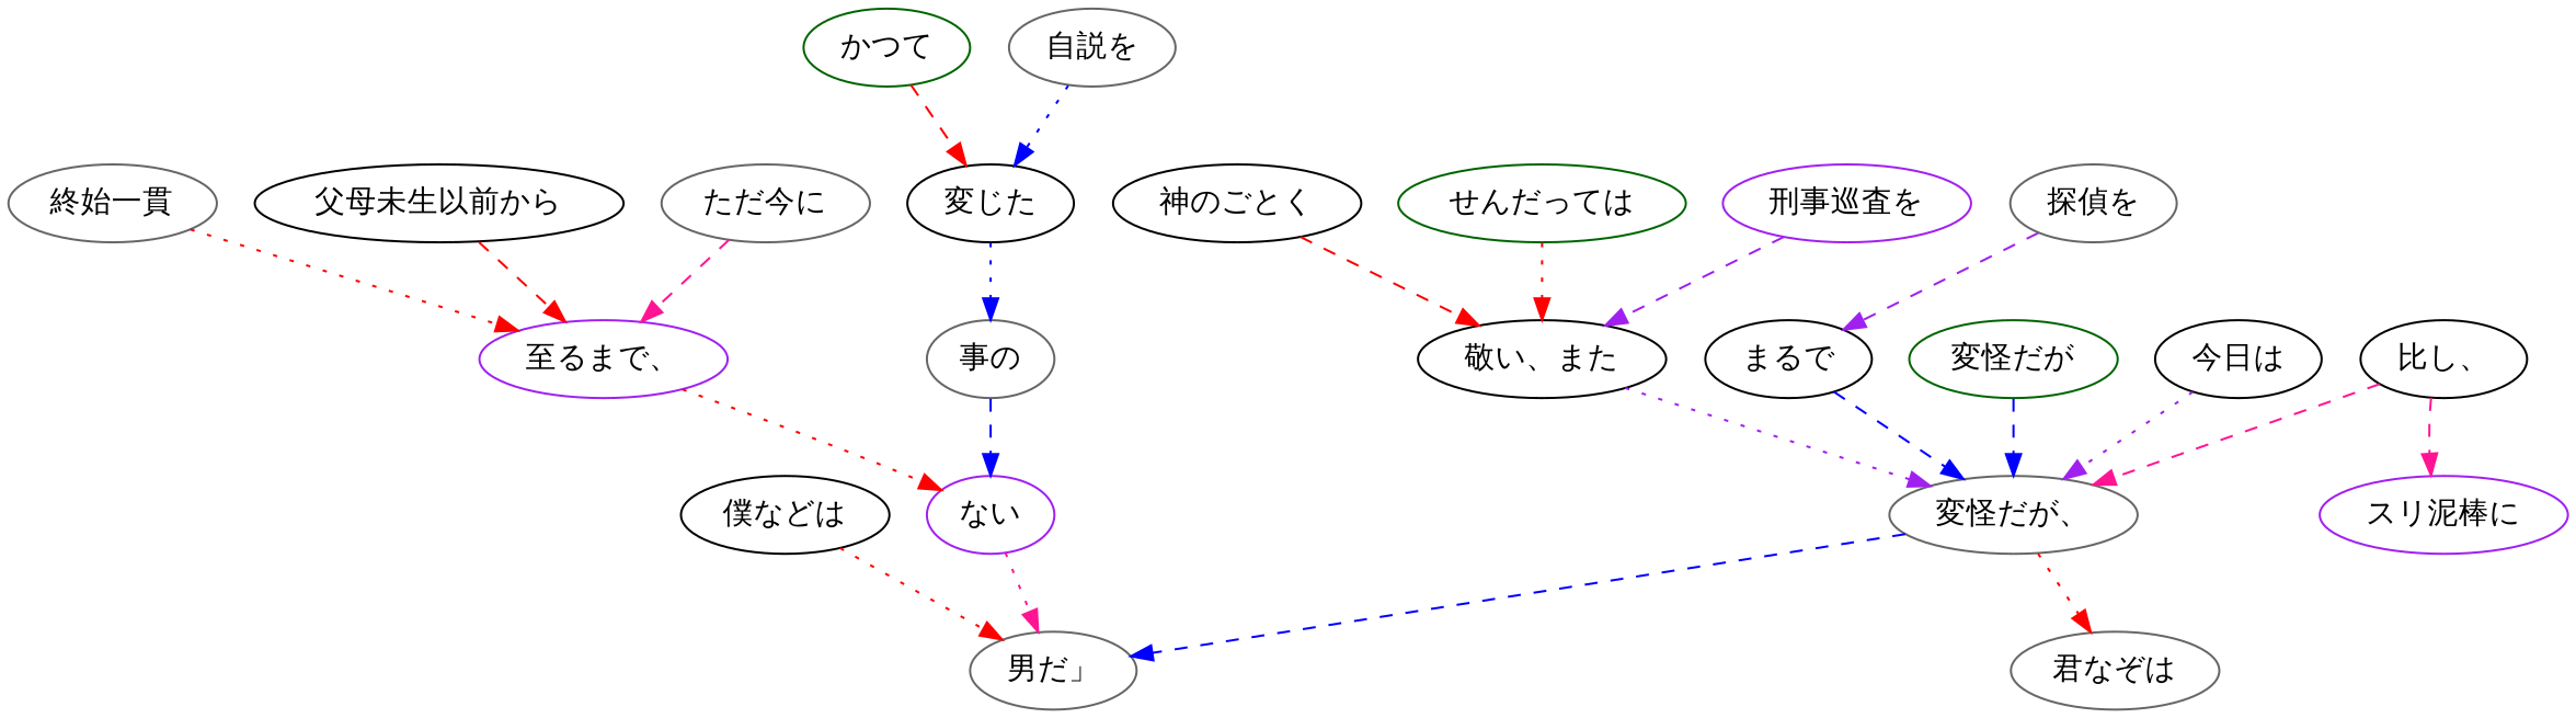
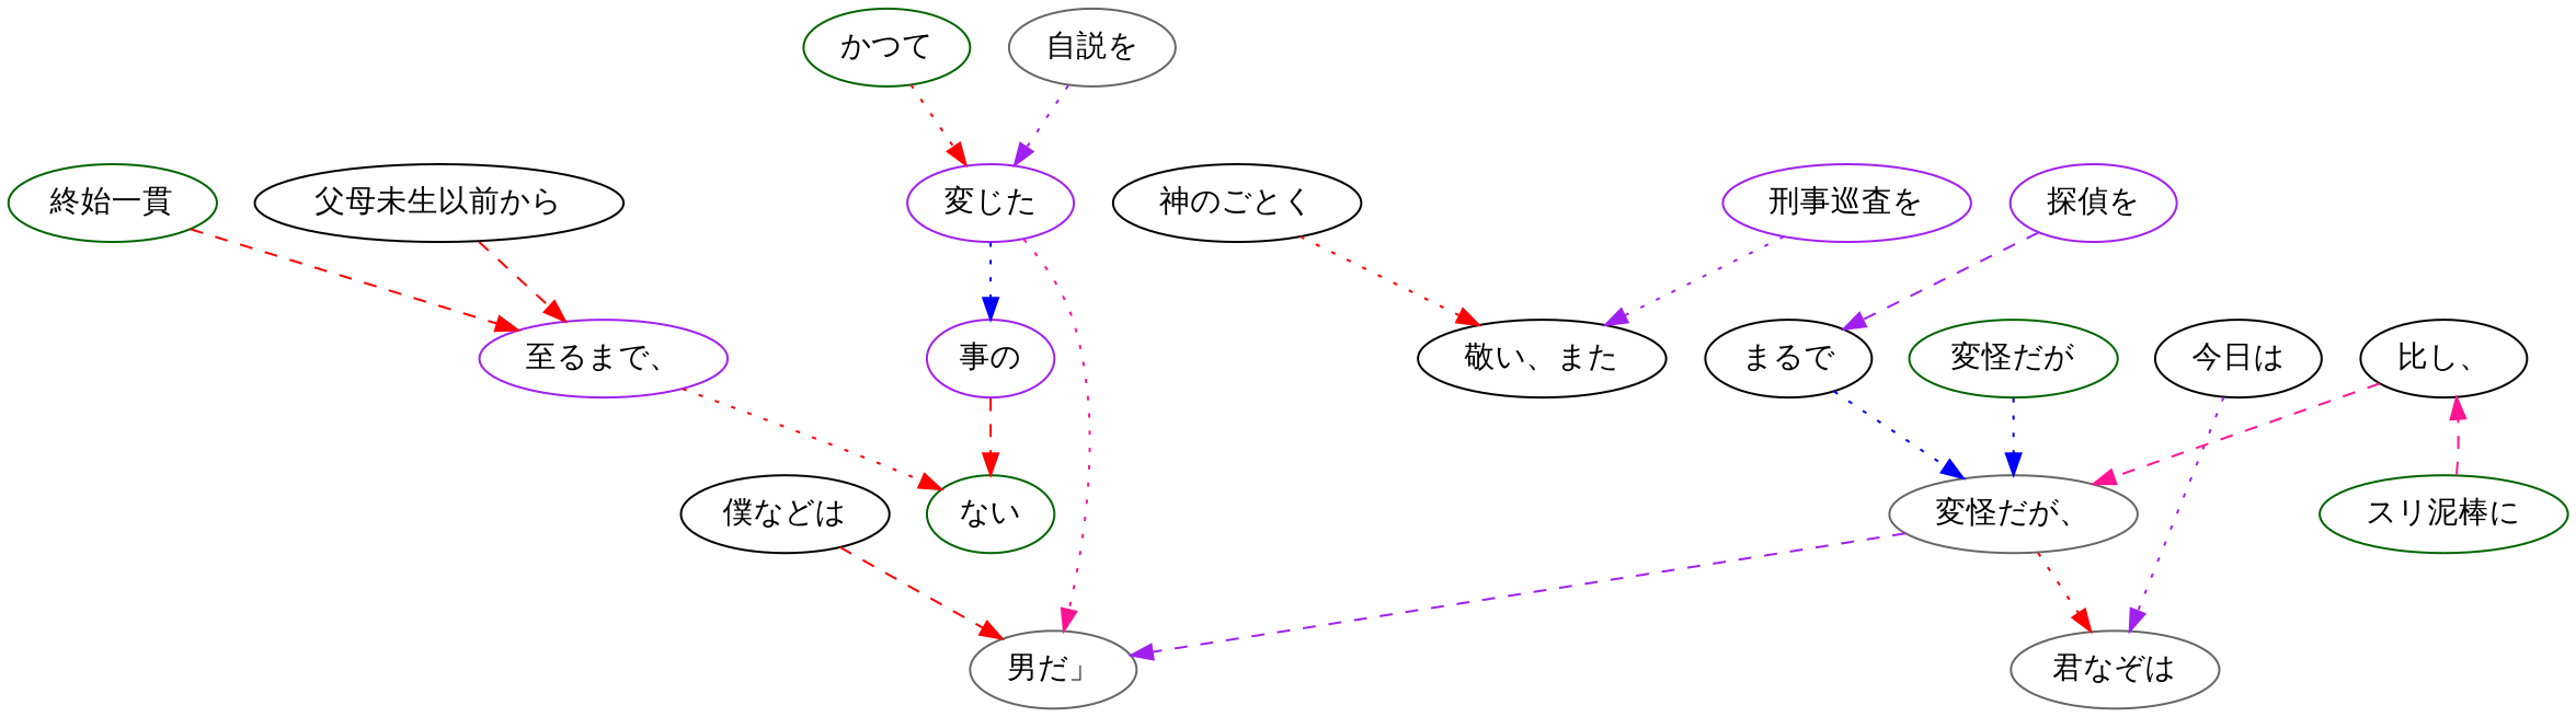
  digraph {
    node [color=black]
    edge [color=red style=dotted]
    n1 [color=gray40 label="君なぞは"]
    n2 [color=gray40 label="変怪だが、"]
    n3 [color=gray40 label="男だ」"]
-   n4 [color=darkgreen label="せんだっては"]
    n5 [label="敬い、また"]
    n6 [color=purple label="刑事巡査を"]
    n7 [label="神のごとく"]
    n8 [label="今日は"]
-   n9 [color=gray40 label="探偵を"]
+   n9 [color=purple label="探偵を"]
    n10 [label="まるで"]
    n11 [label="比し、"]
-   n12 [color=purple label="スリ泥棒に"]
+   n12 [color=darkgreen label="スリ泥棒に"]
    n13 [color=darkgreen label="変怪だが"]
    n14 [label="僕などは"]
-   n15 [color=gray40 label="終始一貫"]
+   n15 [color=darkgreen label="終始一貫"]
    n16 [color=purple label="至るまで、"]
-   n17 [color=purple label="ない"]
+   n17 [color=darkgreen label="ない"]
    n18 [label="父母未生以前から"]
-   n19 [color=gray40 label="ただ今に"]
    n20 [color=darkgreen label="かつて"]
-   n21 [label="変じた"]
-   n22 [color=gray40 label="事の"]
+   n21 [color=purple label="変じた"]
+   n22 [color=purple label="事の"]
    n23 [color=gray40 label="自説を"]
    n2 -> n1
-   n2 -> n3 [color=blue style=dashed]
-   n4 -> n5
-   n5 -> n2 [color=purple]
-   n6 -> n5 [color=purple style=dashed]
-   n7 -> n5 [style=dashed]
-   n8 -> n2 [color=purple]
+   n2 -> n3 [color=purple style=dashed]
+   n6 -> n5 [color=purple]
+   n7 -> n5
+   n8 -> n1 [color=purple]
    n9 -> n10 [color=purple style=dashed]
-   n10 -> n2 [color=blue style=dashed]
+   n10 -> n2 [color=blue]
    n11 -> n2 [color=deeppink style=dashed]
-   n11 -> n12 [color=deeppink style=dashed]
-   n13 -> n2 [color=blue style=dashed]
-   n14 -> n3
-   n15 -> n16
+   n12 -> n11 [color=deeppink style=dashed]
+   n13 -> n2 [color=blue]
+   n14 -> n3 [style=dashed]
+   n15 -> n16 [style=dashed]
    n16 -> n17
-   n17 -> n3 [color=deeppink]
+   n21 -> n3 [color=deeppink]
    n18 -> n16 [style=dashed]
-   n19 -> n16 [color=deeppink style=dashed]
-   n20 -> n21 [style=dashed]
+   n20 -> n21
    n21 -> n22 [color=blue]
-   n22 -> n17 [color=blue style=dashed]
-   n23 -> n21 [color=blue]
+   n22 -> n17 [style=dashed]
+   n23 -> n21 [color=purple]
  }
